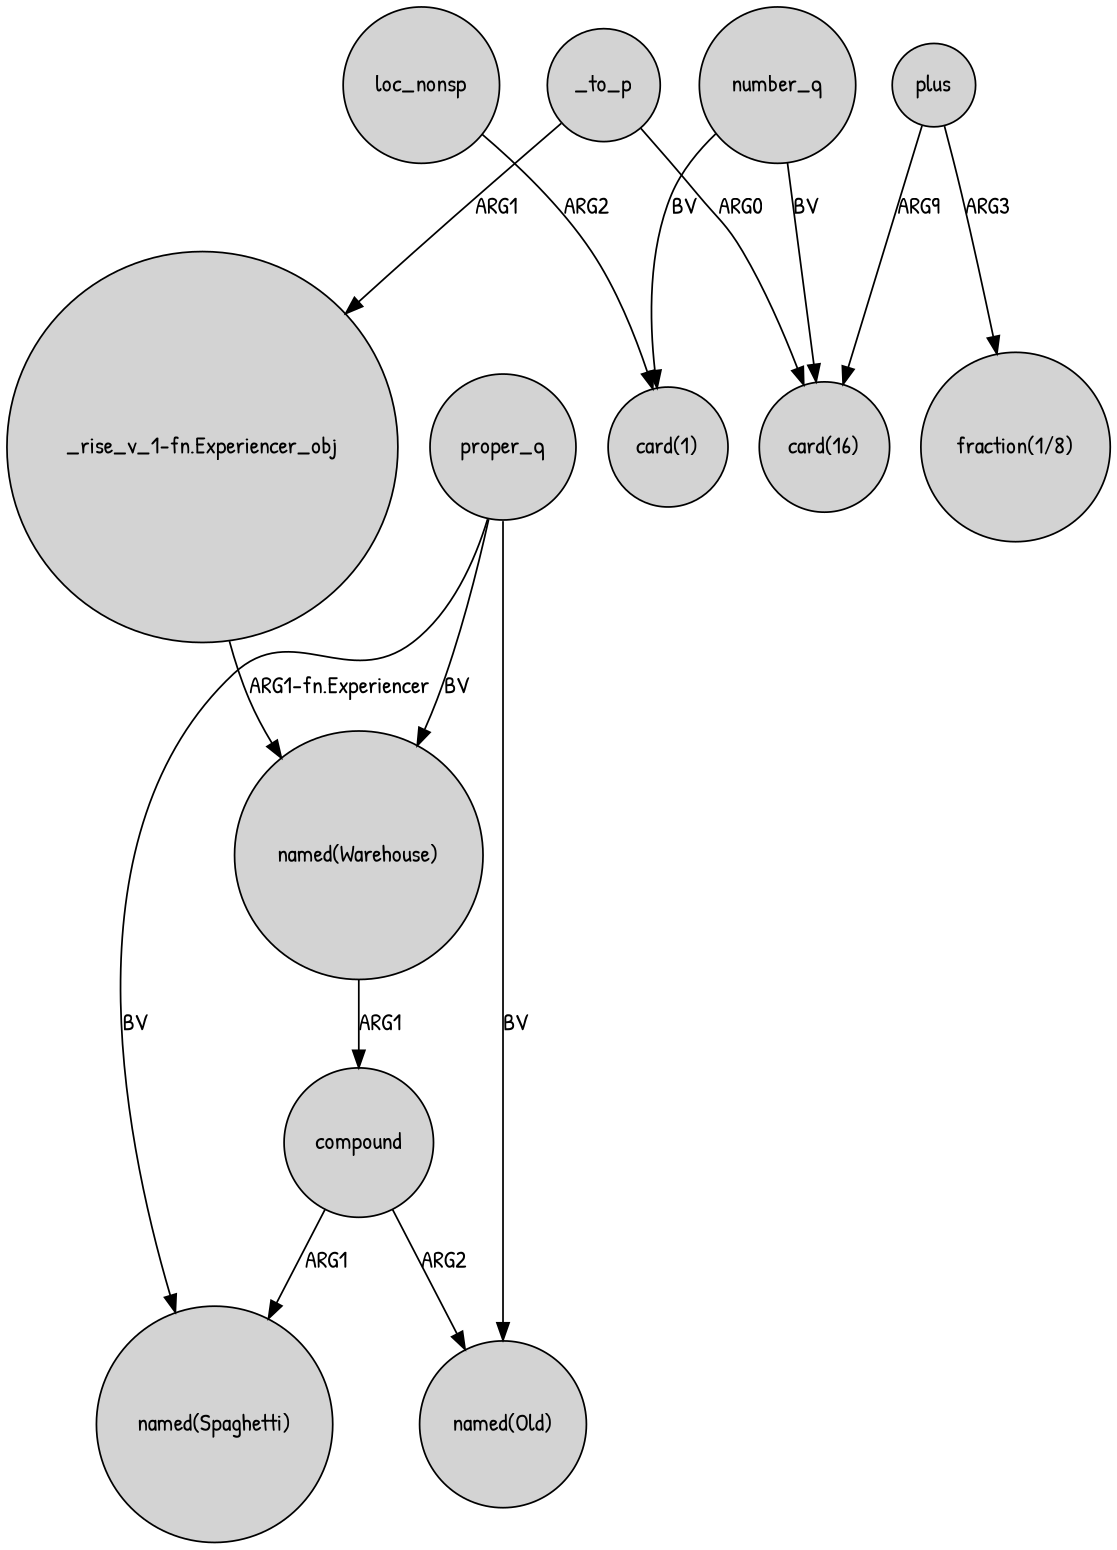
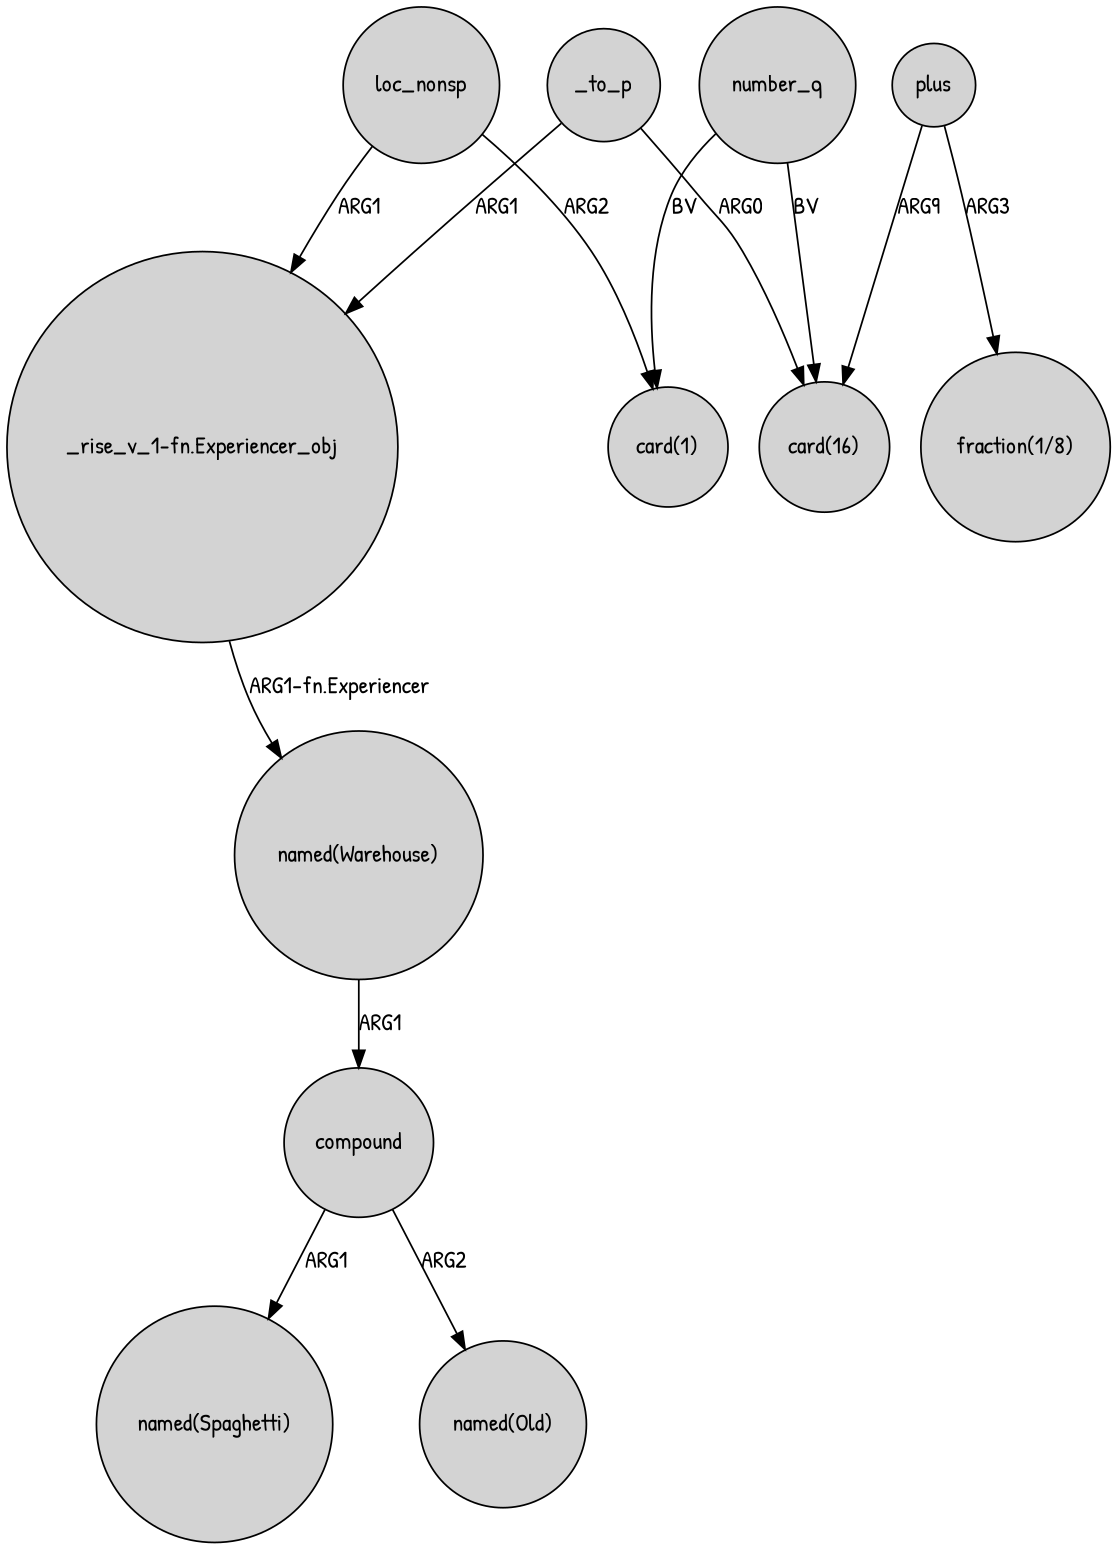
  digraph {
    fontname="Patrick Hand"
    node [fontname="Patrick Hand" shape=circle style=filled]
    edge [fontname="Patrick Hand"]
    compound
    "named(Old)"
    "named(Spaghetti)"
    "named(Warehouse)"
    plus
    "card(16)"
    "fraction(1/8)"
-   proper_q
    _to_p
    "_rise_v_1-fn.Experiencer_obj"
    loc_nonsp
    "card(1)"
    number_q
    compound -> "named(Old)" [label=ARG2]
    compound -> "named(Spaghetti)" [label=ARG1]
    "named(Warehouse)" -> compound [label=ARG1]
    plus -> "card(16)" [label=ARG9]
    plus -> "fraction(1/8)" [label=ARG3]
-   proper_q -> "named(Old)" [label=BV]
-   proper_q -> "named(Spaghetti)" [label=BV]
-   proper_q -> "named(Warehouse)" [label=BV]
    _to_p -> "card(16)" [label=ARG0]
    _to_p -> "_rise_v_1-fn.Experiencer_obj" [label=ARG1]
    "_rise_v_1-fn.Experiencer_obj" -> "named(Warehouse)" [label="ARG1-fn.Experiencer"]
+   loc_nonsp -> "_rise_v_1-fn.Experiencer_obj" [label=ARG1]
    loc_nonsp -> "card(1)" [label=ARG2]
    number_q -> "card(16)" [label=BV]
    number_q -> "card(1)" [label=BV]
  }
